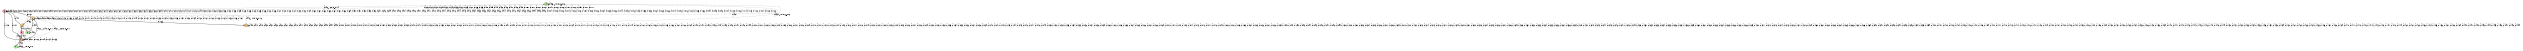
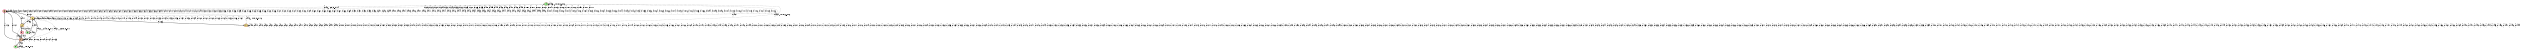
  digraph {
    node [color=brown fillcolor=palegreen fontsize=20 penwidth=3 shape=oval style="rounded,filled"]
    edge [arrowhead=normal arrowsize=1 color=black fontsize=20 penwidth=3 style=bold]
    d
    3 [color=deeppink fillcolor=tan]
    f [fillcolor=khaki]
    c [fillcolor=khaki]
    1 [fillcolor=tan]
    0 [fillcolor=khaki]
    e [fillcolor=lightpink]
    8 [color=deeppink]
    2 [color=deeppink]
    d -> d [label="@938 + 10*n, n=0..18" style=dotted]
    d -> 3 [label="@798 + 8*n, n=0..14" style=dotted]
    d -> f [arrowhead=box label="@939 + 10*n, n=0..18" style=dotted]
    3 -> d [label="@805, @813, @821, @829, @837, @845, @853, @861, @869, @877, @885, @893, @901, @909, @947, @957, @967, @977, @987, @997, @1007, @1017, @1027, @1037, @1047, @1057, @1067, @1077, @1087, @1097, @1107, @1117" style=dotted]
    3 -> 3 [label="@799, @800, @801, @802, @803, @804, @807, @808, @809, @810, @811, @812, @815, @816, @817, @818, @819, @820, @823, @824, @825, @826, @827, @828, @831, @832, @833, @834, @835, @836, @839, @840, @841, @842, @843, @844, @847, @848, @849, @850, @851, @852, @855, @856, @857, @858, @859, @860, @863, @864, @865, @866, @867, @868, @871, @872, @873, @874, @875, @876, @879, @880, @881, @882, @883, @884, @887, @888, @889, @890, @891, @892, @895, @896, @897, @898, @899, @900, @903, @904, @905, @906, @907, @908, @911, @912, @913, @914, @915, @916, @944, @945, @946, @954, @955, @956, @964, @965, @966, @974, @975, @976, @984, @985, @986, @994, @995, @996, @1004, @1005, @1006, @1014, @1015, @1016, @1024, @1025, @1026, @1034, @1035, @1036, @1044, @1045, @1046, @1054, @1055, @1056, @1064, @1065, @1066, @1074, @1075, @1076, @1084, @1085, @1086, @1094, @1095, @1096, @1104, @1105, @1106, @1114, @1115, @1116, @1124, @1125, @1126"]
-   c -> 3 [label="@917"]
+   3 -> c [label="@917"]
    3 -> 1 [arrowhead=onormal label="@1127"]
    3 -> 0 [arrowhead=onormal label="@1131"]
    f -> 3 [arrowhead=box label="@943 + 10*n, n=0..18" style=dotted]
    f -> f [label="@940, @941, @942, @950, @951, @952, @960, @961, @962, @970, @971, @972, @980, @981, @982, @990, @991, @992, @1000, @1001, @1002, @1010, @1011, @1012, @1020, @1021, @1022, @1030, @1031, @1032, @1040, @1041, @1042, @1050, @1051, @1052, @1060, @1061, @1062, @1070, @1071, @1072, @1080, @1081, @1082, @1090, @1091, @1092, @1100, @1101, @1102, @1110, @1111, @1112, @1120, @1121, @1122, @1169, @1170, @1171, @1172, @1173, @1174, @1175, @1176, @1177, @1178, @1179, @1180, @1181, @1182, @1183, @1184, @1185, @1186, @1187, @1188, @1189, @1190, @1191, @1192, @1193, @1194, @1195, @1196, @1197, @1198, @1199, @1200, @1201, @1202, @1203, @1204, @1205, @1206, @1207, @1208, @1209, @1210, @1211, @1212, @1213, @1214, @1215, @1216, @1217, @1218, @1219, @1220, @1221, @1222, @1223, @1224, @1225, @1226, @1227, @1228, @1229, @1230, @1231, @1232, @1233, @1234, @1235, @1236, @1237, @1238, @1239, @1240, @1241, @1242, @1243, @1244, @1245, @1246, @1247, @1248, @1249, @1250, @1251, @1252, @1253, @1254, @1255, @1256, @1257, @1258, @1259, @1260, @1261, @1262, @1263, @1264, @1265, @1266, @1267, @1268, @1269, @1270, @1271, @1272, @1273, @1274, @1275, @1276, @1277, @1278, @1279, @1280, @1281, @1282, @1283, @1284, @1285, @1286, @1287, @1288, @1289, @1290, @1291, @1292, @1293, @1294, @1295, @1296, @1297, @1298, @1299, @1300, @1301, @1302, @1303, @1304, @1305, @1306, @1307, @1308, @1309, @1310, @1311, @1312, @1313, @1314, @1315, @1316, @1317, @1318, @1319, @1320, @1321, @1322, @1323, @1324, @1325, @1326, @1327, @1328, @1329, @1330, @1331, @1332, @1333, @1334, @1335, @1336, @1337, @1338, @1339, @1340, @1341, @1342, @1343, @1344, @1345, @1346, @1347, @1348, @1349, @1350, @1351, @1352, @1353, @1354, @1355, @1356, @1357, @1358, @1359, @1360, @1361, @1362, @1363, @1364, @1365, @1366, @1367, @1368, @1369, @1370, @1371, @1372, @1373, @1374, @1375, @1376, @1377, @1378, @1379, @1380, @1381, @1382, @1383, @1384, @1385, @1386, @1387, @1388, @1389, @1390, @1391, @1392, @1393, @1394, @1395, @1396, @1397, @1398, @1399, @1400, @1401, @1402, @1403, @1404, @1405, @1406, @1407, @1408, @1409, @1410, @1411, @1412, @1413, @1414, @1415, @1416, @1417, @1418, @1419, @1420, @1421, @1422, @1423, @1424, @1425, @1426, @1427, @1428, @1429, @1430, @1431, @1432, @1433, @1434, @1435, @1436, @1437, @1438, @1439, @1440, @1441, @1442, @1443, @1444, @1445, @1446, @1447, @1448, @1449, @1450, @1451, @1452, @1453, @1454, @1455, @1456, @1457, @1458, @1459, @1460, @1461, @1462, @1463, @1464, @1465, @1466, @1467, @1468, @1469, @1470, @1471, @1472, @1473, @1474, @1475, @1476, @1477, @1478, @1479, @1480, @1481, @1482, @1483, @1484, @1485, @1486, @1487, @1488, @1489, @1490, @1491, @1492, @1493, @1494, @1495, @1496, @1497, @1498, @1499" style=dotted]
    c -> d [arrowhead=box label="@927" style=dotted]
    c -> e [arrowhead=onormal label="@918"]
    c -> 8 [arrowhead=onormal label="@927" style=dotted]
    1 -> 3 [arrowhead=onormal label="@1130"]
    1 -> 1 [arrowhead=box label="@920, @921, @1128, @1129, @1134, @1135"]
    1 -> 0 [arrowhead=box label="@922 + 214*n, n=0..1"]
    1 -> 2 [label="@932"]
    0 -> f [arrowhead=box label="@1168"]
    0 -> c [label="@926"]
    0 -> 1 [label="@931 + 202*n, n=0..1" style=dotted]
    0 -> 0 [arrowhead=box label="@923, @924, @925, @930, @1132, @1137, @1138, @1139, @1140, @1141, @1142, @1143, @1144, @1145, @1146, @1147, @1148, @1149, @1150, @1151, @1152, @1153, @1154, @1155, @1156, @1157, @1158, @1159, @1160, @1161, @1162, @1163, @1164, @1165, @1166, @1167"]
    e -> 1 [label="@919"]
    8 -> 0 [arrowhead=box label="@929"]
    8 -> 8 [arrowhead=box label="@928"]
    2 -> c [arrowhead=box label="@936" style=dotted]
    2 -> 2 [arrowhead=onormal label="@933 + 1*n, n=0..2"]
  }
